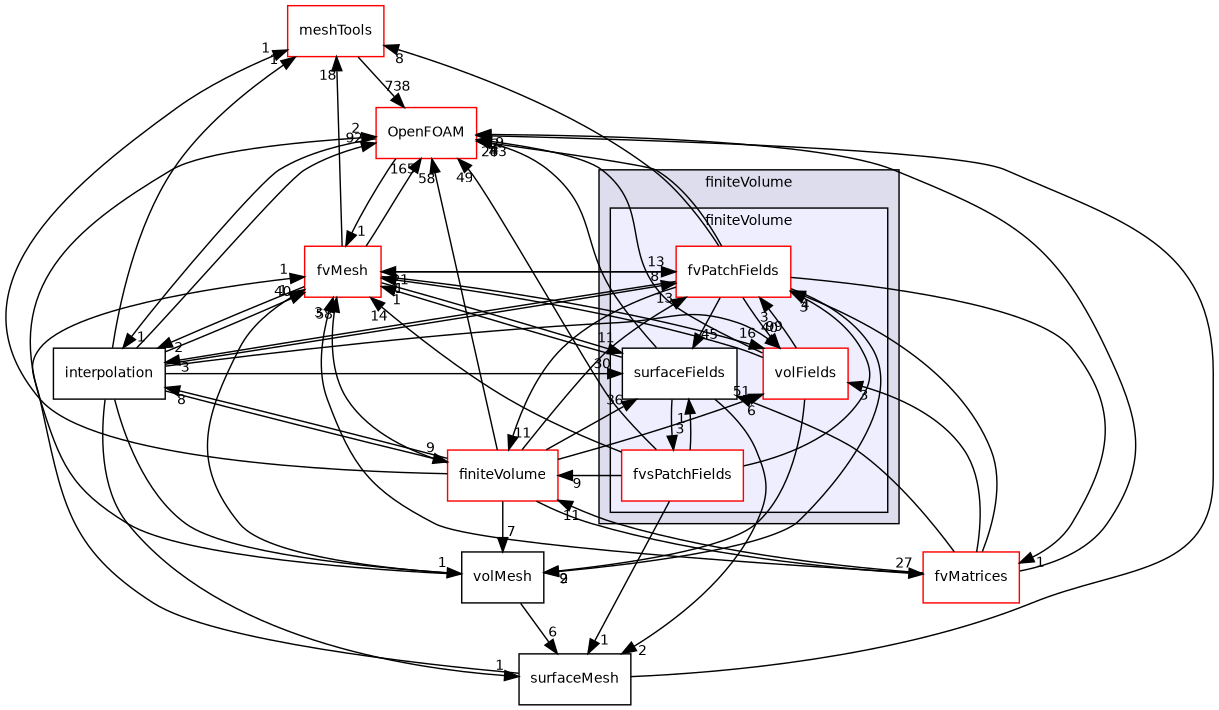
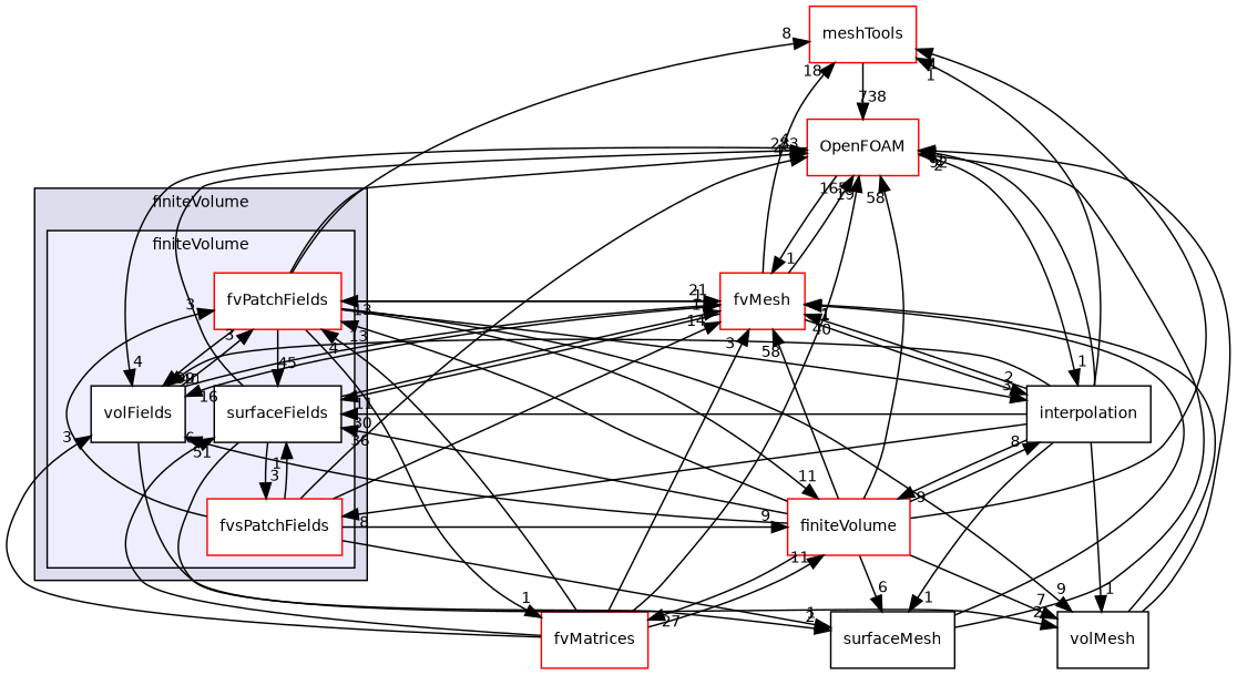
  digraph {
    compound=true
    node [color=red fontname=Helvetica fontsize=10 shape=box]
    edge [headlabel=1 labeldistance=1.5 labelfontname=Helvetica labelfontsize=10]
    n1 [fillcolor=white label=fvPatchFields style=filled]
    n2 [fillcolor=white label=fvsPatchFields style=filled]
    n3 [color=black fillcolor=white label=surfaceFields style=filled]
-   n4 [fillcolor=white label=volFields style=filled]
+   n4 [color=black fillcolor=white label=volFields style=filled]
    n5 [label=meshTools]
    n6 [label=finiteVolume]
    n7 [label=volMesh color=""]
    n8 [label=fvMesh]
    n9 [color=black label=interpolation]
    n10 [label=OpenFOAM]
    n11 [label=fvMatrices]
    n12 [label=surfaceMesh color=""]
    subgraph cluster_1 {
      bgcolor="#ddddee"
      fontname=Helvetica
      fontsize=10
      label=finiteVolume
      pencolor=black
      subgraph cluster_2 {
        bgcolor="#eeeeff"
        fontname=Helvetica
        fontsize=10
        label=finiteVolume
        pencolor=black
        n1
        n2
        n3
        n4
      }
    }
    n1 -> n3 [headlabel=45]
    n1 -> n4 [headlabel=99]
    n1 -> n5 [headlabel=8]
    n1 -> n6 [headlabel=11]
    n1 -> n7 [headlabel=9]
    n1 -> n8 [headlabel=21]
    n1 -> n9 [headlabel=3]
    n1 -> n10 [headlabel=283]
    n1 -> n11
    n2 -> n1 [headlabel=3]
    n2 -> n3
    n2 -> n6 [headlabel=9]
    n2 -> n8 [headlabel=14]
    n2 -> n10 [headlabel=49]
    n2 -> n12
    n3 -> n2 [headlabel=3]
    n3 -> n8
    n3 -> n10 [headlabel=4]
    n3 -> n12 [headlabel=2]
    n4 -> n1 [headlabel=3]
    n4 -> n7 [headlabel=2]
    n4 -> n8
-   n4 -> n10 [headlabel=4]
+   n10 -> n4 [headlabel=4]
    n5 -> n10 [headlabel=738]
    n6 -> n1 [headlabel=13]
    n6 -> n3 [headlabel=36]
    n6 -> n4 [headlabel=51]
    n6 -> n5
    n6 -> n7 [headlabel=7]
    n6 -> n8 [headlabel=58]
    n6 -> n9 [headlabel=8]
    n6 -> n10 [headlabel=58]
    n6 -> n11 [headlabel=27]
-   n7 -> n12 [headlabel=6]
+   n6 -> n12 [headlabel=6]
    n7 -> n8
    n7 -> n10 [headlabel=2]
    n8 -> n1 [headlabel=13]
    n8 -> n3 [headlabel=11]
    n8 -> n4 [headlabel=16]
    n8 -> n5 [headlabel=18]
    n8 -> n9 [headlabel=2]
    n8 -> n10 [headlabel=165]
-   n9 -> n1 [headlabel=8]
+   n9 -> n2 [headlabel=8]
    n9 -> n3 [headlabel=30]
    n9 -> n4 [headlabel=40]
    n9 -> n5
    n9 -> n6 [headlabel=9]
    n9 -> n7
    n9 -> n8 [headlabel=40]
    n9 -> n10 [headlabel=92]
    n9 -> n12
    n10 -> n8
    n10 -> n9
    n11 -> n1 [headlabel=4]
    n11 -> n3 [headlabel=6]
    n11 -> n4 [headlabel=3]
    n11 -> n6 [headlabel=11]
    n11 -> n8 [headlabel=3]
    n11 -> n10 [headlabel=19]
    n12 -> n8
    n12 -> n10 [headlabel=2]
  }
